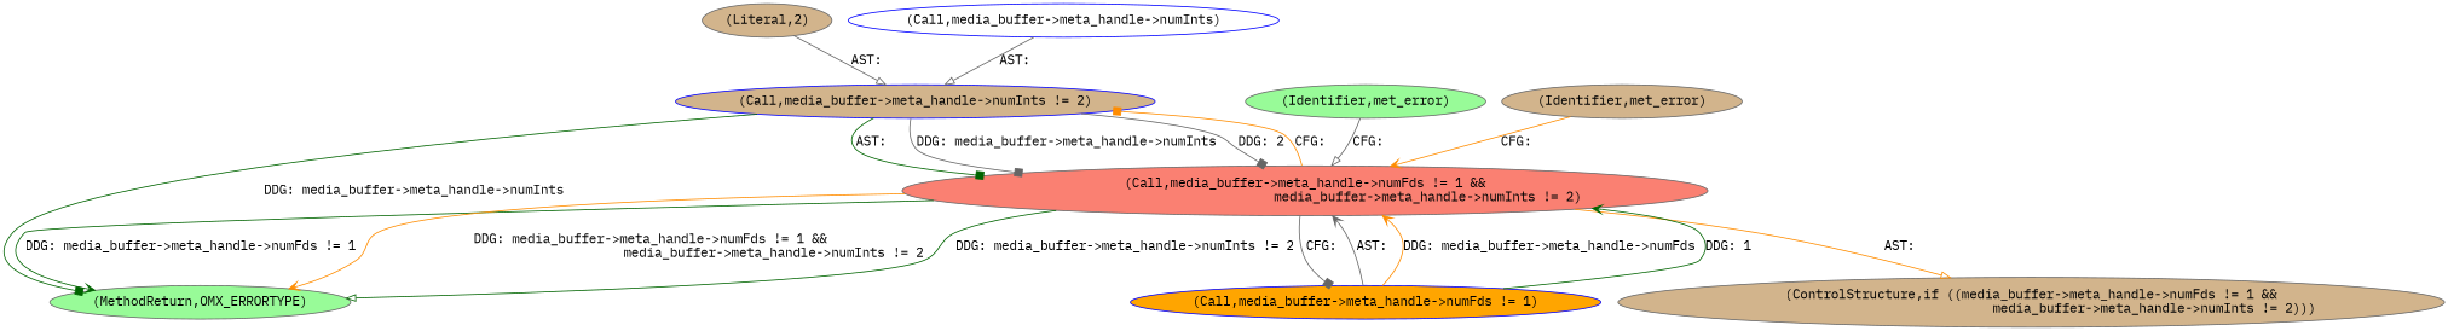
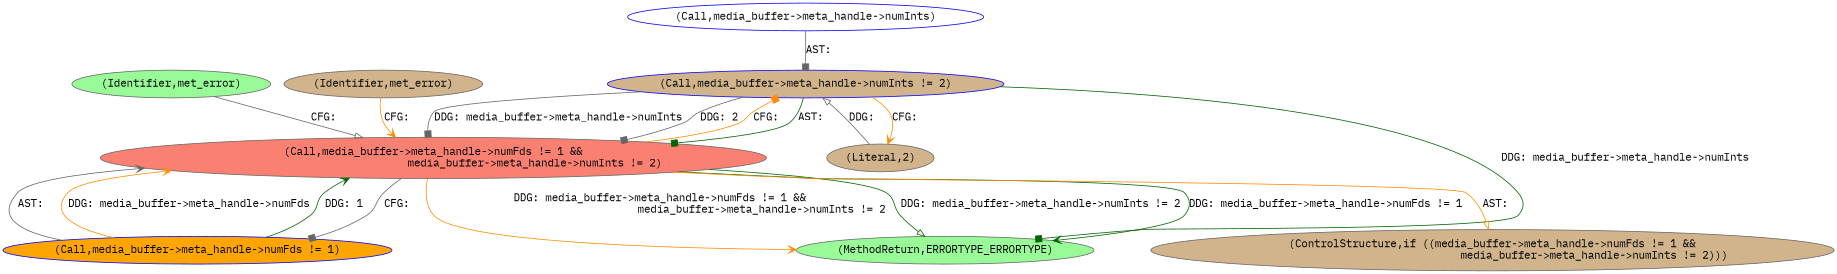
  digraph {
    fontname="IBM Plex Mono"
    node [color=gray40 fillcolor=tan fontname="IBM Plex Mono" style=filled]
    edge [arrowhead=vee color=gray40 fontname="IBM Plex Mono"]
    n1 [color=blue label="(Call,media_buffer->meta_handle->numInts != 2)"]
    n2 [fillcolor=salmon label="(Call,media_buffer->meta_handle->numFds != 1 &&\n                                media_buffer->meta_handle->numInts != 2)"]
    n3 [label="(Literal,2)"]
-   n4 [fillcolor=palegreen label="(MethodReturn,OMX_ERRORTYPE)"]
+   n4 [fillcolor=palegreen label="(MethodReturn,ERRORTYPE_ERRORTYPE)"]
    n5 [color=blue fillcolor=orange label="(Call,media_buffer->meta_handle->numFds != 1)"]
    n6 [label="(ControlStructure,if ((media_buffer->meta_handle->numFds != 1 &&\n                                media_buffer->meta_handle->numInts != 2)))"]
    n7 [fillcolor=palegreen label="(Identifier,met_error)"]
    n8 [label="(Identifier,met_error)"]
    n9 [color=blue fillcolor=white label="(Call,media_buffer->meta_handle->numInts)"]
    n1 -> n2 [arrowhead=box color=darkgreen label="AST: "]
    n1 -> n2 [arrowhead=box label="DDG: media_buffer->meta_handle->numInts"]
    n1 -> n2 [arrowhead=box label="DDG: 2"]
+   n1 -> n3 [color=darkorange label="CFG: "]
    n1 -> n4 [arrowhead=box color=darkgreen label="DDG: media_buffer->meta_handle->numInts"]
    n2 -> n1 [arrowhead=box color=darkorange label="CFG: "]
    n2 -> n4 [color=darkgreen label="DDG: media_buffer->meta_handle->numFds != 1"]
    n2 -> n4 [color=darkorange label="DDG: media_buffer->meta_handle->numFds != 1 &&\n                                media_buffer->meta_handle->numInts != 2"]
    n2 -> n4 [arrowhead=onormal color=darkgreen label="DDG: media_buffer->meta_handle->numInts != 2"]
    n2 -> n5 [arrowhead=box label="CFG: "]
    n2 -> n6 [arrowhead=onormal color=darkorange label="AST: "]
-   n3 -> n1 [arrowhead=onormal label="AST: "]
+   n3 -> n1 [arrowhead=onormal label="DDG: "]
    n5 -> n2 [label="AST: "]
    n5 -> n2 [color=darkorange label="DDG: media_buffer->meta_handle->numFds"]
    n5 -> n2 [color=darkgreen label="DDG: 1"]
    n7 -> n2 [arrowhead=onormal label="CFG: "]
    n8 -> n2 [color=darkorange label="CFG: "]
-   n9 -> n1 [arrowhead=onormal label="AST: "]
+   n9 -> n1 [arrowhead=box label="AST: "]
  }
